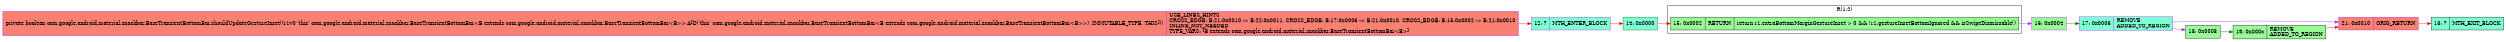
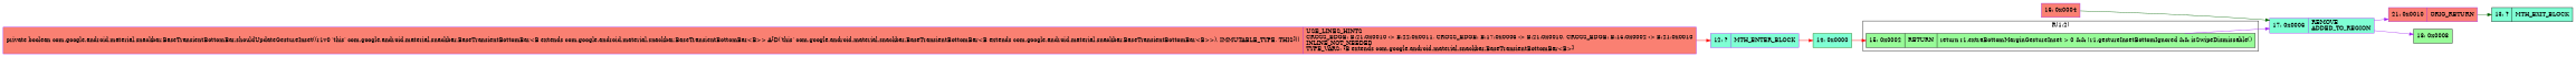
  digraph {
    fontname="DejaVu Serif"
    rankdir=LR
    node [color=purple fillcolor=palegreen fontname="DejaVu Serif" shape=record style=filled]
    edge [color=red fontname="DejaVu Serif"]
    n1 [color=black label="{15\:\ 0x0002|RETURN\l|return r1.extraBottomMarginGestureInset \> 0 && !r1.gestureInsetBottomIgnored && isSwipeDismissable()\l}"]
-   n2 [label="{16\:\ 0x0004}"]
+   n2 [fillcolor=salmon label="{16\:\ 0x0004}"]
    n3 [fillcolor=aquamarine label="{17\:\ 0x0006|REMOVE\lADDED_TO_REGION\l}"]
    n4 [fillcolor=salmon label="{21\:\ 0x0010|ORIG_RETURN\l}"]
    n5 [color=black fillcolor=aquamarine label="{13\:\ ?|MTH_EXIT_BLOCK\l}"]
    n6 [fillcolor=aquamarine label="{12\:\ ?|MTH_ENTER_BLOCK\l}"]
    n7 [color=darkgreen fillcolor=aquamarine label="{14\:\ 0x0000}"]
    n8 [color=black label="{18\:\ 0x0008}"]
-   n9 [color=black label="{19\:\ 0x000c|REMOVE\lADDED_TO_REGION\l}"]
    n10 [fillcolor=salmon label="{private boolean com.google.android.material.snackbar.BaseTransientBottomBar.shouldUpdateGestureInset((r1v0 'this' com.google.android.material.snackbar.BaseTransientBottomBar\<B extends com.google.android.material.snackbar.BaseTransientBottomBar\<B\>\> A[D('this' com.google.android.material.snackbar.BaseTransientBottomBar\<B extends com.google.android.material.snackbar.BaseTransientBottomBar\<B\>\>), IMMUTABLE_TYPE, THIS]))  | USE_LINES_HINTS\lCROSS_EDGE: B:21:0x0010 \-\> B:22:0x0011, CROSS_EDGE: B:17:0x0006 \-\> B:21:0x0010, CROSS_EDGE: B:15:0x0002 \-\> B:21:0x0010\lINLINE_NOT_NEEDED\lTYPE_VARS: [B extends com.google.android.material.snackbar.BaseTransientBottomBar\<B\>]\l}"]
    subgraph cluster_1 {
      label="R(1:2)"
      n1
    }
-   n1 -> n2 [color=purple]
+   n1 -> n3 [color=purple]
    n2 -> n3 [color=darkgreen]
    n3 -> n4 [color=purple]
    n3 -> n8 [color=purple]
-   n4 -> n5
+   n4 -> n5 [color=darkgreen]
    n6 -> n7
    n7 -> n1
-   n8 -> n9 [color=darkgreen]
-   n9 -> n4
    n10 -> n6
  }
